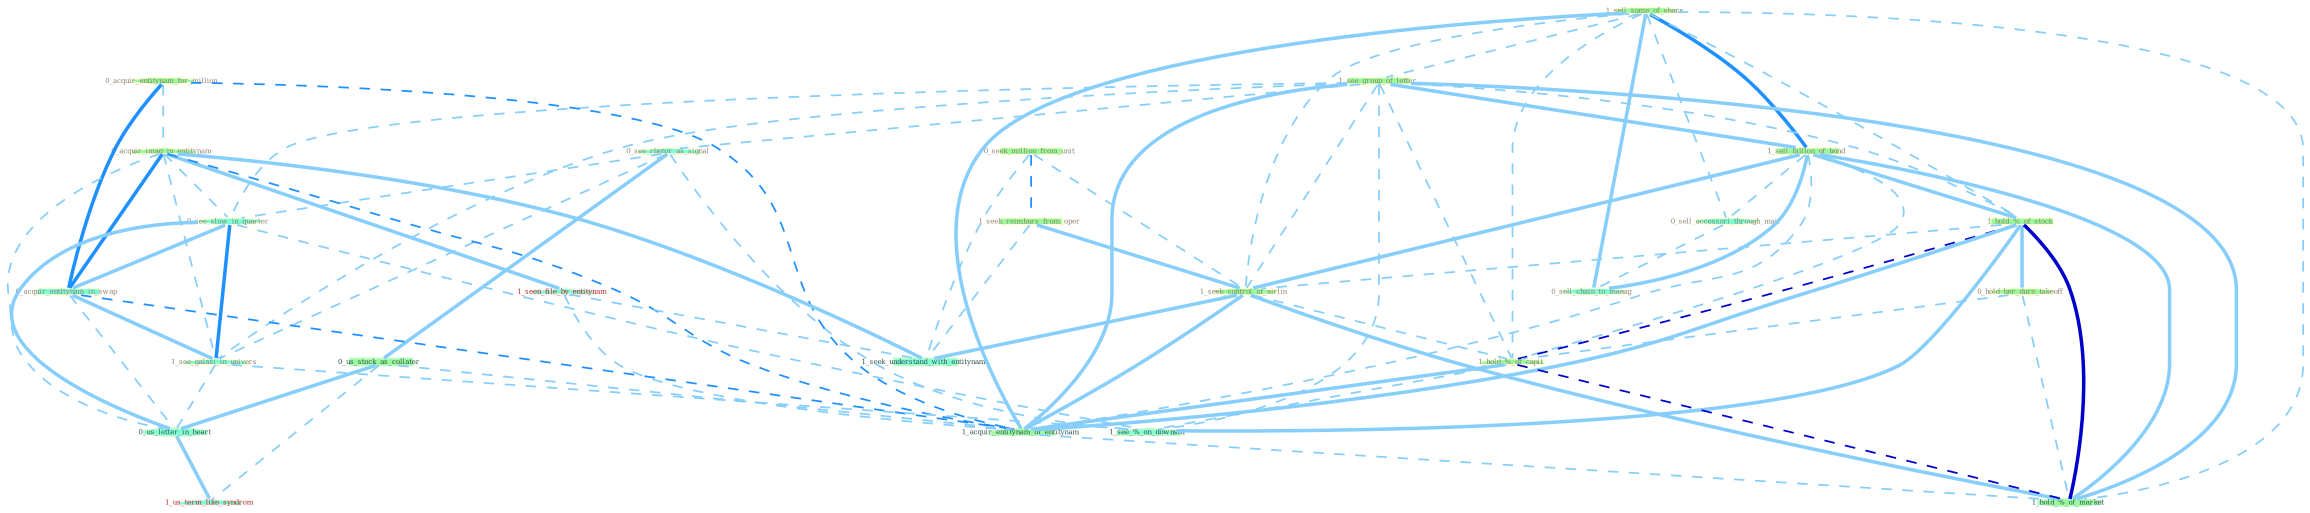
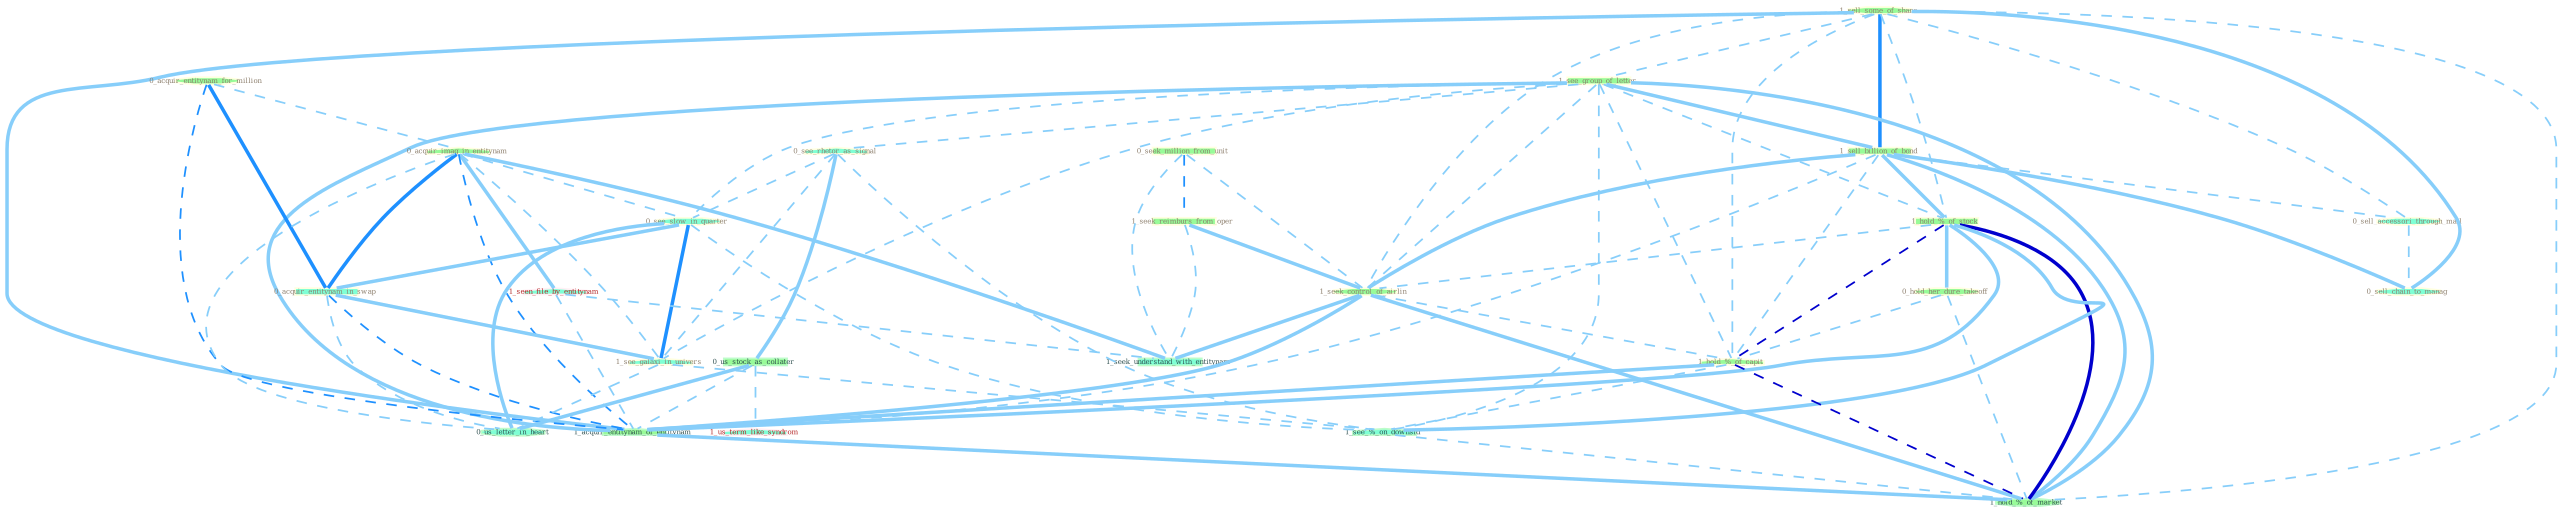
  graph {
    node [color="#ffffe0" fillcolor=palegreen fixedsize=true fontcolor="#8b7d6b" fontsize=4 shape=octagon style=filled]
    edge [color="#87cefa" style=dashed w=1]
    "0_seek_million_from_unit " [height=.06 shape=box width=.5]
    "1_sell_some_of_share " [height=.06 width=.5]
    "1_see_group_of_letter " [height=.06 shape=box width=.5]
    "1_sell_billion_of_bond " [height=.06 shape=box width=.5]
    "0_see_rhetor_as_signal " [fillcolor=aquamarine height=.06 shape=house width=.5]
    "0_acquir_entitynam_for_million " [height=.06 width=.5]
    "1_hold_%_of_stock " [height=.06 shape=box width=.5]
    "0_acquir_imag_in_entitynam " [height=.06 shape=house width=.5]
    "0_see_slow_in_quarter " [fillcolor=aquamarine height=.06 width=.5]
    "1_seek_reimburs_from_oper " [height=.06 shape=box width=.5]
    "0_sell_accessori_through_mail " [fillcolor=aquamarine height=.06 width=.5]
    "1_seek_control_of_airlin " [height=.06 width=.5]
    "0_hold_her_dure_takeoff " [height=.06 width=.5]
    "0_acquir_entitynam_in_swap " [fillcolor=aquamarine height=.06 shape=box width=.5]
    "1_hold_%_of_capit " [height=.06 shape=house width=.5]
    "1_see_galaxi_in_univers " [fillcolor=aquamarine height=.06 shape=house width=.5]
    "0_sell_chain_to_manag " [fillcolor=aquamarine height=.06 width=.5]
    "1_seen_file_by_entitynam " [color="#fff0f5" fillcolor=aquamarine fontcolor="#b22222" height=.06 shape=house width=.5]
    "1_us_term_like_syndrom " [color="#fff0f5" fillcolor=aquamarine fontcolor="#b22222" height=.06 shape=house width=.5]
    "1_seek_understand_with_entitynam " [color="#BDFCC9" fillcolor=aquamarine fontcolor="#2f4f4f" height=.06 shape=box width=.5]
    "1_acquir_entitynam_of_entitynam " [color="#BDFCC9" fontcolor="#2f4f4f" height=.06 shape=house width=.5]
    "1_hold_%_of_market " [color="#BDFCC9" fontcolor="#2f4f4f" height=.06 width=.5]
    "1_see_%_on_downsid " [color="#BDFCC9" fillcolor=aquamarine fontcolor="#2f4f4f" height=.06 shape=house width=.5]
    "0_us_stock_as_collater " [color="#BDFCC9" fontcolor="#2f4f4f" height=.06 shape=box width=.5]
    n25 [color="#BDFCC9" fillcolor=aquamarine fontcolor="#2f4f4f" height=.06 label="0_us_letter_in_heart" width=.5]
    subgraph sub_1 {
      "0_seek_million_from_unit "
      "1_sell_some_of_share "
      "1_see_group_of_letter "
      "1_sell_billion_of_bond "
      "0_see_rhetor_as_signal "
      "0_acquir_entitynam_for_million "
      "1_hold_%_of_stock "
      "0_acquir_imag_in_entitynam "
      "0_see_slow_in_quarter "
      "1_seek_reimburs_from_oper "
      "0_sell_accessori_through_mail "
      "1_seek_control_of_airlin "
      "0_hold_her_dure_takeoff "
      "0_acquir_entitynam_in_swap "
      "1_hold_%_of_capit "
      "1_see_galaxi_in_univers "
      "0_sell_chain_to_manag "
    }
    subgraph sub_2 {
      "1_seen_file_by_entitynam "
      "1_us_term_like_syndrom "
    }
    "0_seek_million_from_unit " -- "1_seek_reimburs_from_oper " [color="#1e90ff" w=2]
    "0_seek_million_from_unit " -- "1_seek_control_of_airlin "
    "0_seek_million_from_unit " -- "1_seek_understand_with_entitynam "
    "1_sell_some_of_share " -- "1_see_group_of_letter "
    "1_sell_some_of_share " -- "1_sell_billion_of_bond " [color="#1e90ff" style=bold w=2]
    "1_sell_some_of_share " -- "1_hold_%_of_stock "
    "1_sell_some_of_share " -- "0_sell_accessori_through_mail "
    "1_sell_some_of_share " -- "1_seek_control_of_airlin "
    "1_sell_some_of_share " -- "1_hold_%_of_capit "
    "1_sell_some_of_share " -- "0_sell_chain_to_manag " [style=bold]
    "1_sell_some_of_share " -- "1_acquir_entitynam_of_entitynam " [style=bold]
    "1_sell_some_of_share " -- "1_hold_%_of_market "
    "1_see_group_of_letter " -- "1_sell_billion_of_bond " [style=bold]
    "1_see_group_of_letter " -- "0_see_rhetor_as_signal "
    "1_see_group_of_letter " -- "1_hold_%_of_stock "
    "1_see_group_of_letter " -- "0_see_slow_in_quarter "
    "1_see_group_of_letter " -- "1_seek_control_of_airlin "
    "1_see_group_of_letter " -- "1_hold_%_of_capit "
    "1_see_group_of_letter " -- "1_see_galaxi_in_univers "
    "1_see_group_of_letter " -- "1_acquir_entitynam_of_entitynam " [style=bold]
    "1_see_group_of_letter " -- "1_hold_%_of_market " [style=bold]
    "1_see_group_of_letter " -- "1_see_%_on_downsid "
    "1_sell_billion_of_bond " -- "1_hold_%_of_stock " [style=bold]
    "1_sell_billion_of_bond " -- "0_sell_accessori_through_mail "
    "1_sell_billion_of_bond " -- "1_seek_control_of_airlin " [style=bold]
    "1_sell_billion_of_bond " -- "1_hold_%_of_capit "
    "1_sell_billion_of_bond " -- "0_sell_chain_to_manag " [style=bold]
    "1_sell_billion_of_bond " -- "1_acquir_entitynam_of_entitynam "
    "1_sell_billion_of_bond " -- "1_hold_%_of_market " [style=bold]
    "0_see_rhetor_as_signal " -- "0_see_slow_in_quarter "
    "0_see_rhetor_as_signal " -- "1_see_galaxi_in_univers "
    "0_see_rhetor_as_signal " -- "1_see_%_on_downsid "
    "0_see_rhetor_as_signal " -- "0_us_stock_as_collater " [style=bold]
    "0_acquir_entitynam_for_million " -- "0_acquir_imag_in_entitynam "
    "0_acquir_entitynam_for_million " -- "0_acquir_entitynam_in_swap " [color="#1e90ff" style=bold w=2]
    "0_acquir_entitynam_for_million " -- "1_acquir_entitynam_of_entitynam " [color="#1e90ff" w=2]
    "1_hold_%_of_stock " -- "1_seek_control_of_airlin "
    "1_hold_%_of_stock " -- "0_hold_her_dure_takeoff " [style=bold]
    "1_hold_%_of_stock " -- "1_hold_%_of_capit " [color="#0000cd" w=3]
    "1_hold_%_of_stock " -- "1_acquir_entitynam_of_entitynam " [style=bold]
    "1_hold_%_of_stock " -- "1_hold_%_of_market " [color="#0000cd" style=bold w=3]
    "1_hold_%_of_stock " -- "1_see_%_on_downsid " [style=bold]
    "0_acquir_imag_in_entitynam " -- "0_see_slow_in_quarter "
    "0_acquir_imag_in_entitynam " -- "0_acquir_entitynam_in_swap " [color="#1e90ff" style=bold w=2]
    "0_acquir_imag_in_entitynam " -- "1_see_galaxi_in_univers "
    "0_acquir_imag_in_entitynam " -- "1_seen_file_by_entitynam " [style=bold]
    "0_acquir_imag_in_entitynam " -- "1_seek_understand_with_entitynam " [style=bold]
    "0_acquir_imag_in_entitynam " -- "1_acquir_entitynam_of_entitynam " [color="#1e90ff" w=2]
    "0_acquir_imag_in_entitynam " -- n25
    "0_see_slow_in_quarter " -- "0_acquir_entitynam_in_swap " [style=bold]
    "0_see_slow_in_quarter " -- "1_see_galaxi_in_univers " [color="#1e90ff" style=bold w=2]
    "0_see_slow_in_quarter " -- "1_see_%_on_downsid "
    "0_see_slow_in_quarter " -- n25 [style=bold]
    "1_seek_reimburs_from_oper " -- "1_seek_control_of_airlin " [style=bold]
    "1_seek_reimburs_from_oper " -- "1_seek_understand_with_entitynam "
    "0_sell_accessori_through_mail " -- "0_sell_chain_to_manag "
    "1_seek_control_of_airlin " -- "1_hold_%_of_capit "
    "1_seek_control_of_airlin " -- "1_seek_understand_with_entitynam " [style=bold]
    "1_seek_control_of_airlin " -- "1_acquir_entitynam_of_entitynam " [style=bold]
    "1_seek_control_of_airlin " -- "1_hold_%_of_market " [style=bold]
    "0_hold_her_dure_takeoff " -- "1_hold_%_of_capit "
    "0_hold_her_dure_takeoff " -- "1_hold_%_of_market "
    "0_acquir_entitynam_in_swap " -- "1_see_galaxi_in_univers " [style=bold]
    "0_acquir_entitynam_in_swap " -- "1_acquir_entitynam_of_entitynam " [color="#1e90ff" w=2]
    "0_acquir_entitynam_in_swap " -- n25
    "1_hold_%_of_capit " -- "1_acquir_entitynam_of_entitynam " [style=bold]
    "1_hold_%_of_capit " -- "1_hold_%_of_market " [color="#0000cd" w=3]
    "1_hold_%_of_capit " -- "1_see_%_on_downsid "
    "1_see_galaxi_in_univers " -- "1_see_%_on_downsid "
    "1_see_galaxi_in_univers " -- n25
    "1_seen_file_by_entitynam " -- "1_seek_understand_with_entitynam "
    "1_seen_file_by_entitynam " -- "1_acquir_entitynam_of_entitynam "
-   "1_acquir_entitynam_of_entitynam " -- "1_hold_%_of_market "
+   "1_acquir_entitynam_of_entitynam " -- "1_hold_%_of_market " [style=bold]
+   "1_see_%_on_downsid " -- "1_hold_%_of_market "
    "0_us_stock_as_collater " -- "1_us_term_like_syndrom "
    "0_us_stock_as_collater " -- "1_acquir_entitynam_of_entitynam "
    "0_us_stock_as_collater " -- n25 [style=bold]
-   n25 -- "1_us_term_like_syndrom " [style=bold]
  }
